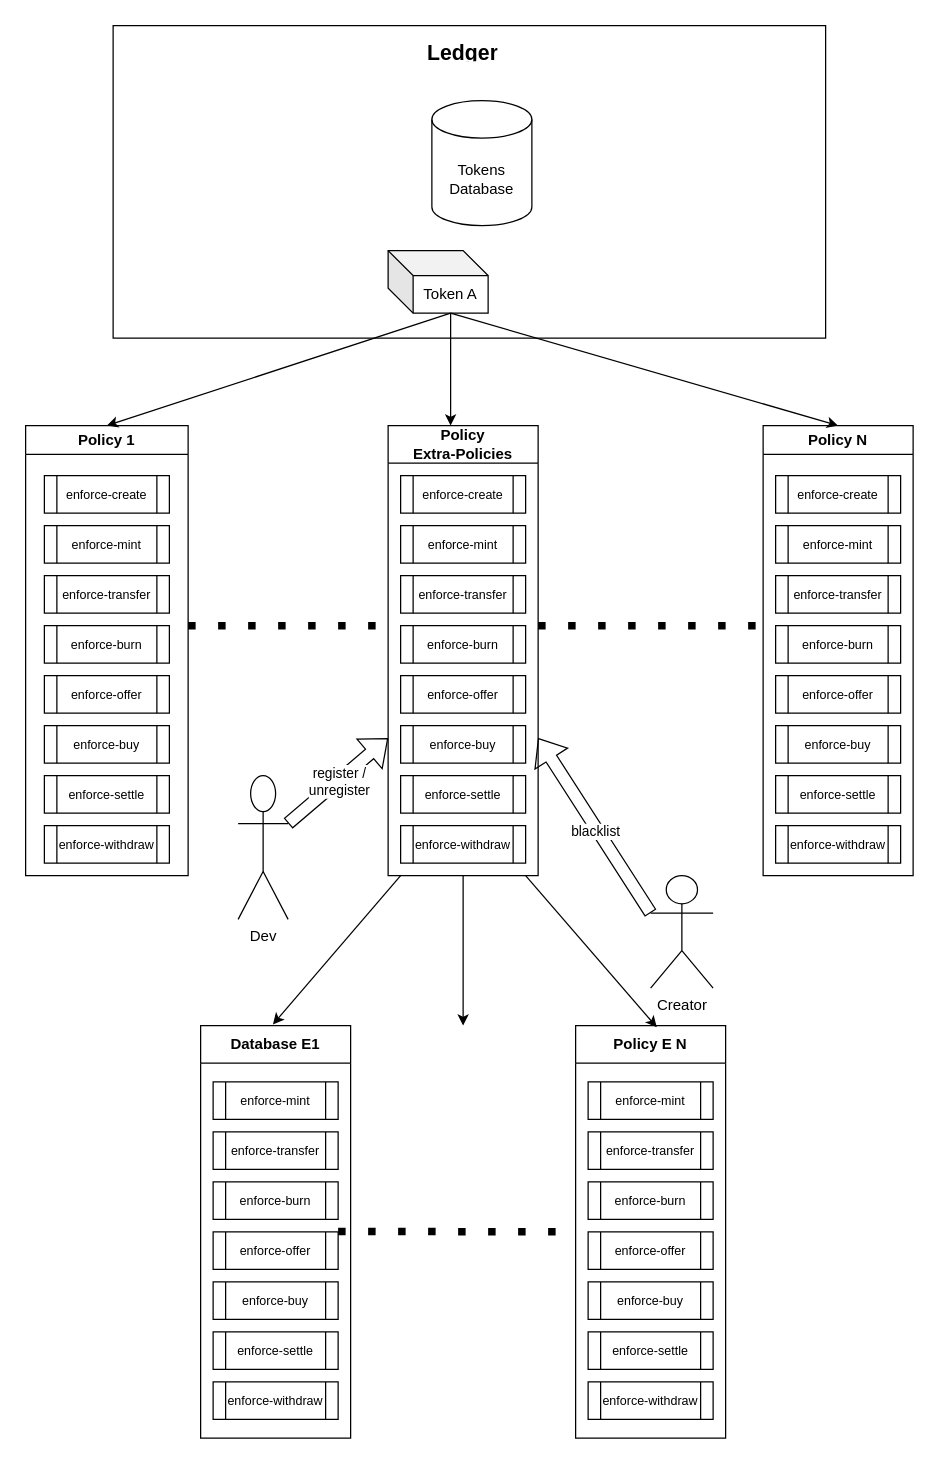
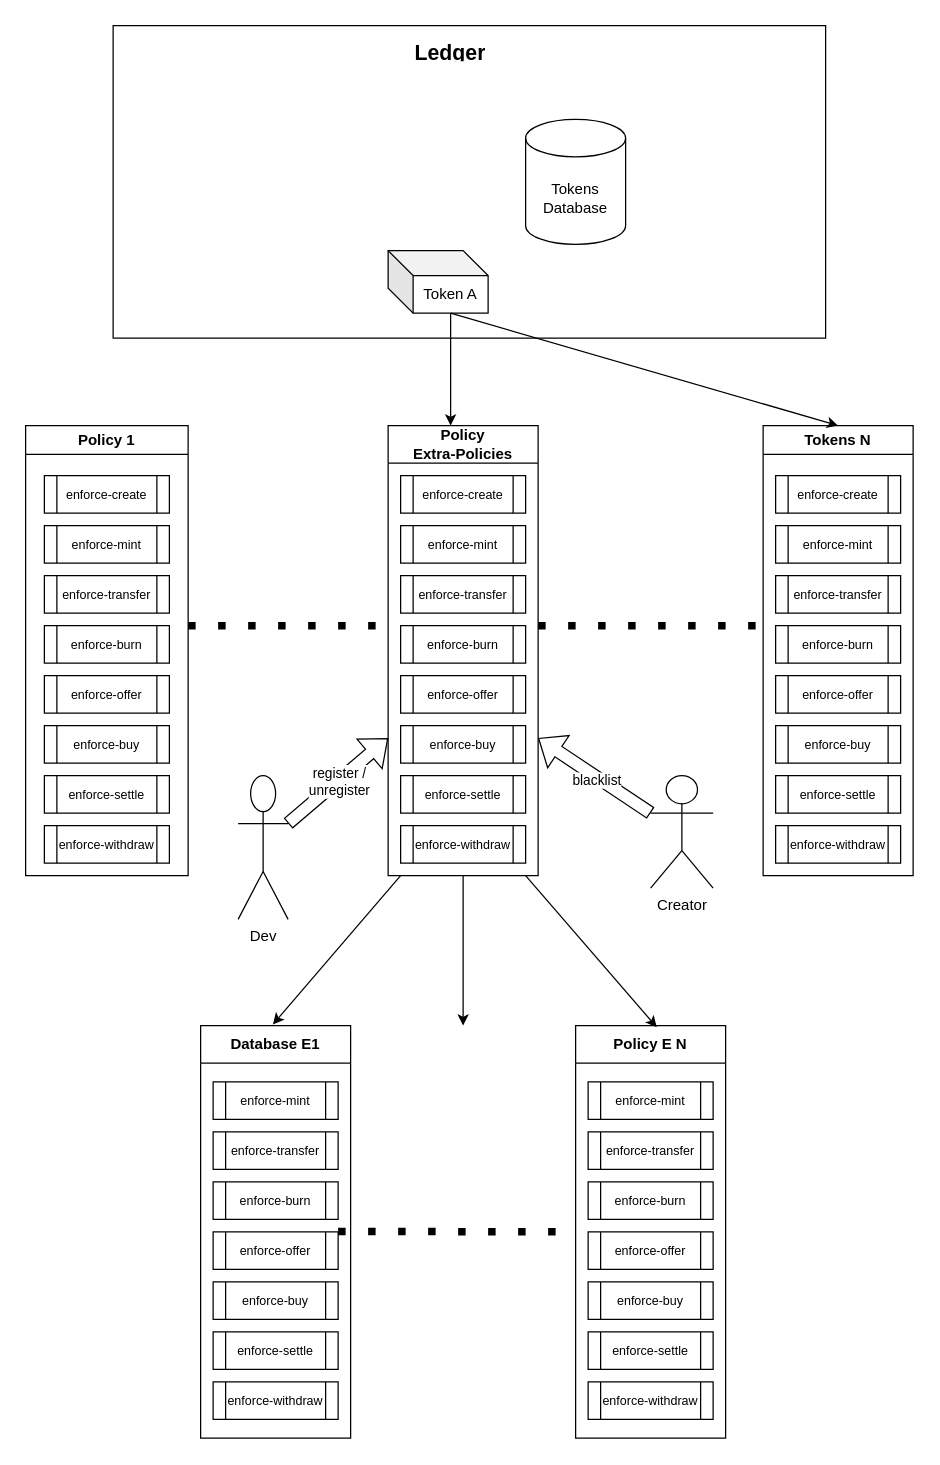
  <mxCell id="0" />
  <mxCell id="1" parent="0" />
  <mxCell id="2" value="" style="rounded=0;whiteSpace=wrap;html=1;" parent="1" vertex="1"><mxGeometry x="90" y="20" width="570" height="250" as="geometry" /></mxCell>
  <mxCell id="3" value="Policy 1" style="swimlane;whiteSpace=wrap;html=1;" parent="1" vertex="1"><mxGeometry x="20" y="340" width="130" height="360" as="geometry" /></mxCell>
  <mxCell id="4" value="&lt;font style=&quot;font-size: 10px;&quot;&gt;enforce-create&lt;/font&gt;" style="shape=process;whiteSpace=wrap;html=1;backgroundOutline=1;" parent="3" vertex="1"><mxGeometry x="15" y="40" width="100" height="30" as="geometry" /></mxCell>
  <mxCell id="5" value="&lt;font style=&quot;font-size: 10px;&quot;&gt;enforce-mint&lt;/font&gt;" style="shape=process;whiteSpace=wrap;html=1;backgroundOutline=1;" parent="3" vertex="1"><mxGeometry x="15" y="80" width="100" height="30" as="geometry" /></mxCell>
  <mxCell id="6" value="&lt;font style=&quot;font-size: 10px;&quot;&gt;enforce-transfer&lt;/font&gt;" style="shape=process;whiteSpace=wrap;html=1;backgroundOutline=1;" parent="3" vertex="1"><mxGeometry x="15" y="120" width="100" height="30" as="geometry" /></mxCell>
  <mxCell id="7" value="&lt;font style=&quot;font-size: 10px;&quot;&gt;enforce-burn&lt;/font&gt;" style="shape=process;whiteSpace=wrap;html=1;backgroundOutline=1;" parent="3" vertex="1"><mxGeometry x="15" y="160" width="100" height="30" as="geometry" /></mxCell>
  <mxCell id="8" value="&lt;font style=&quot;font-size: 10px;&quot;&gt;enforce-offer&lt;/font&gt;" style="shape=process;whiteSpace=wrap;html=1;backgroundOutline=1;" parent="3" vertex="1"><mxGeometry x="15" y="200" width="100" height="30" as="geometry" /></mxCell>
  <mxCell id="9" value="&lt;font style=&quot;font-size: 10px;&quot;&gt;enforce-buy&lt;/font&gt;" style="shape=process;whiteSpace=wrap;html=1;backgroundOutline=1;" parent="3" vertex="1"><mxGeometry x="15" y="240" width="100" height="30" as="geometry" /></mxCell>
  <mxCell id="10" value="&lt;font style=&quot;font-size: 10px;&quot;&gt;enforce-settle&lt;/font&gt;" style="shape=process;whiteSpace=wrap;html=1;backgroundOutline=1;" parent="3" vertex="1"><mxGeometry x="15" y="280" width="100" height="30" as="geometry" /></mxCell>
  <mxCell id="11" value="&lt;font style=&quot;font-size: 10px;&quot;&gt;enforce-withdraw&lt;/font&gt;" style="shape=process;whiteSpace=wrap;html=1;backgroundOutline=1;" parent="3" vertex="1"><mxGeometry x="15" y="320" width="100" height="30" as="geometry" /></mxCell>
- <mxCell id="12" value="Policy N" style="swimlane;whiteSpace=wrap;html=1;" parent="1" vertex="1"><mxGeometry x="610" y="340" width="120" height="360" as="geometry" /></mxCell>
+ <mxCell id="12" value="Tokens N" style="swimlane;whiteSpace=wrap;html=1;" parent="1" vertex="1"><mxGeometry x="610" y="340" width="120" height="360" as="geometry" /></mxCell>
  <mxCell id="13" value="&lt;font style=&quot;font-size: 10px;&quot;&gt;enforce-create&lt;/font&gt;" style="shape=process;whiteSpace=wrap;html=1;backgroundOutline=1;" parent="12" vertex="1"><mxGeometry x="10" y="40" width="100" height="30" as="geometry" /></mxCell>
  <mxCell id="14" value="&lt;font style=&quot;font-size: 10px;&quot;&gt;enforce-mint&lt;/font&gt;" style="shape=process;whiteSpace=wrap;html=1;backgroundOutline=1;" parent="12" vertex="1"><mxGeometry x="10" y="80" width="100" height="30" as="geometry" /></mxCell>
  <mxCell id="15" value="&lt;font style=&quot;font-size: 10px;&quot;&gt;enforce-transfer&lt;/font&gt;" style="shape=process;whiteSpace=wrap;html=1;backgroundOutline=1;" parent="12" vertex="1"><mxGeometry x="10" y="120" width="100" height="30" as="geometry" /></mxCell>
  <mxCell id="16" value="&lt;font style=&quot;font-size: 10px;&quot;&gt;enforce-burn&lt;/font&gt;" style="shape=process;whiteSpace=wrap;html=1;backgroundOutline=1;" parent="12" vertex="1"><mxGeometry x="10" y="160" width="100" height="30" as="geometry" /></mxCell>
  <mxCell id="17" value="&lt;font style=&quot;font-size: 10px;&quot;&gt;enforce-offer&lt;/font&gt;" style="shape=process;whiteSpace=wrap;html=1;backgroundOutline=1;" parent="12" vertex="1"><mxGeometry x="10" y="200" width="100" height="30" as="geometry" /></mxCell>
  <mxCell id="18" value="&lt;font style=&quot;font-size: 10px;&quot;&gt;enforce-buy&lt;/font&gt;" style="shape=process;whiteSpace=wrap;html=1;backgroundOutline=1;" parent="12" vertex="1"><mxGeometry x="10" y="240" width="100" height="30" as="geometry" /></mxCell>
  <mxCell id="19" value="&lt;font style=&quot;font-size: 10px;&quot;&gt;enforce-settle&lt;/font&gt;" style="shape=process;whiteSpace=wrap;html=1;backgroundOutline=1;" parent="12" vertex="1"><mxGeometry x="10" y="280" width="100" height="30" as="geometry" /></mxCell>
  <mxCell id="20" value="&lt;font style=&quot;font-size: 10px;&quot;&gt;enforce-withdraw&lt;/font&gt;" style="shape=process;whiteSpace=wrap;html=1;backgroundOutline=1;" parent="12" vertex="1"><mxGeometry x="10" y="320" width="100" height="30" as="geometry" /></mxCell>
  <mxCell id="21" value="Token A" style="shape=cube;whiteSpace=wrap;html=1;boundedLbl=1;backgroundOutline=1;darkOpacity=0.05;darkOpacity2=0.1;" parent="1" vertex="1"><mxGeometry x="310" y="200" width="80" height="50" as="geometry" /></mxCell>
- <mxCell id="22" value="" style="endArrow=classic;html=1;rounded=0;exitX=0;exitY=0;exitDx=50;exitDy=50;exitPerimeter=0;entryX=0.5;entryY=0;entryDx=0;entryDy=0;" parent="1" source="21" target="3" edge="1"><mxGeometry width="50" height="50" relative="1" as="geometry"><mxPoint x="480" y="390" as="sourcePoint" /><mxPoint x="530" y="340" as="targetPoint" /></mxGeometry></mxCell>
  <mxCell id="23" value="" style="endArrow=classic;html=1;rounded=0;exitX=0;exitY=0;exitDx=50;exitDy=50;exitPerimeter=0;entryX=0.5;entryY=0;entryDx=0;entryDy=0;" parent="1" source="21" target="12" edge="1"><mxGeometry width="50" height="50" relative="1" as="geometry"><mxPoint x="480" y="390" as="sourcePoint" /><mxPoint x="530" y="340" as="targetPoint" /></mxGeometry></mxCell>
  <mxCell id="24" value="" style="endArrow=classic;html=1;rounded=0;exitX=0;exitY=0;exitDx=50;exitDy=50;exitPerimeter=0;" parent="1" source="21" edge="1"><mxGeometry width="50" height="50" relative="1" as="geometry"><mxPoint x="480" y="390" as="sourcePoint" /><mxPoint x="360" y="340" as="targetPoint" /></mxGeometry></mxCell>
- <mxCell id="25" value="Ledger" style="text;html=1;strokeColor=none;fillColor=none;align=center;verticalAlign=middle;whiteSpace=wrap;overflow=hidden;fontSize=17;fontStyle=1" parent="1" vertex="1"><mxGeometry x="190" y="30" width="360" height="20" as="geometry" /></mxCell>
- <mxCell id="26" value="Tokens&lt;br&gt;Database" style="shape=cylinder3;whiteSpace=wrap;html=1;boundedLbl=1;backgroundOutline=1;size=15;" parent="1" vertex="1"><mxGeometry x="345" y="80" width="80" height="100" as="geometry" /></mxCell>
+ <mxCell id="25" value="Ledger" style="text;html=1;strokeColor=none;fillColor=none;align=center;verticalAlign=middle;whiteSpace=wrap;overflow=hidden;fontSize=17;fontStyle=1" parent="1" vertex="1"><mxGeometry x="180" y="30" width="360" height="20" as="geometry" /></mxCell>
+ <mxCell id="26" value="Tokens&lt;br&gt;Database" style="shape=cylinder3;whiteSpace=wrap;html=1;boundedLbl=1;backgroundOutline=1;size=15;" parent="1" vertex="1"><mxGeometry x="420" y="95" width="80" height="100" as="geometry" /></mxCell>
  <mxCell id="27" value="Dev" style="shape=umlActor;verticalLabelPosition=bottom;verticalAlign=top;html=1;outlineConnect=0;" parent="1" vertex="1"><mxGeometry x="190" y="620" width="40" height="115" as="geometry" /></mxCell>
- <mxCell id="28" value="Creator" style="shape=umlActor;verticalLabelPosition=bottom;verticalAlign=top;html=1;outlineConnect=0;" parent="1" vertex="1"><mxGeometry x="520" y="700" width="50" height="90" as="geometry" /></mxCell>
+ <mxCell id="28" value="Creator" style="shape=umlActor;verticalLabelPosition=bottom;verticalAlign=top;html=1;outlineConnect=0;" parent="1" vertex="1"><mxGeometry x="520" y="620" width="50" height="90" as="geometry" /></mxCell>
  <mxCell id="29" value="Policy E N" style="swimlane;whiteSpace=wrap;html=1;startSize=30;" parent="1" vertex="1"><mxGeometry x="460" y="820" width="120" height="330" as="geometry" /></mxCell>
  <mxCell id="30" value="&lt;font style=&quot;font-size: 10px;&quot;&gt;enforce-mint&lt;/font&gt;" style="shape=process;whiteSpace=wrap;html=1;backgroundOutline=1;" parent="29" vertex="1"><mxGeometry x="10" y="45" width="100" height="30" as="geometry" /></mxCell>
  <mxCell id="31" value="&lt;font style=&quot;font-size: 10px;&quot;&gt;enforce-transfer&lt;/font&gt;" style="shape=process;whiteSpace=wrap;html=1;backgroundOutline=1;" parent="29" vertex="1"><mxGeometry x="10" y="85" width="100" height="30" as="geometry" /></mxCell>
  <mxCell id="32" value="&lt;font style=&quot;font-size: 10px;&quot;&gt;enforce-burn&lt;/font&gt;" style="shape=process;whiteSpace=wrap;html=1;backgroundOutline=1;" parent="29" vertex="1"><mxGeometry x="10" y="125" width="100" height="30" as="geometry" /></mxCell>
  <mxCell id="33" value="&lt;font style=&quot;font-size: 10px;&quot;&gt;enforce-offer&lt;/font&gt;" style="shape=process;whiteSpace=wrap;html=1;backgroundOutline=1;" parent="29" vertex="1"><mxGeometry x="10" y="165" width="100" height="30" as="geometry" /></mxCell>
  <mxCell id="34" value="&lt;font style=&quot;font-size: 10px;&quot;&gt;enforce-buy&lt;/font&gt;" style="shape=process;whiteSpace=wrap;html=1;backgroundOutline=1;" parent="29" vertex="1"><mxGeometry x="10" y="205" width="100" height="30" as="geometry" /></mxCell>
  <mxCell id="35" value="&lt;font style=&quot;font-size: 10px;&quot;&gt;enforce-settle&lt;/font&gt;" style="shape=process;whiteSpace=wrap;html=1;backgroundOutline=1;" parent="29" vertex="1"><mxGeometry x="10" y="245" width="100" height="30" as="geometry" /></mxCell>
  <mxCell id="36" value="&lt;font style=&quot;font-size: 10px;&quot;&gt;enforce-withdraw&lt;/font&gt;" style="shape=process;whiteSpace=wrap;html=1;backgroundOutline=1;" parent="29" vertex="1"><mxGeometry x="10" y="285" width="100" height="30" as="geometry" /></mxCell>
  <mxCell id="37" value="" style="endArrow=none;dashed=1;html=1;dashPattern=1 3;strokeWidth=6;rounded=0;" parent="1" edge="1"><mxGeometry width="50" height="50" relative="1" as="geometry"><mxPoint x="150" y="500" as="sourcePoint" /><mxPoint x="310" y="500" as="targetPoint" /></mxGeometry></mxCell>
  <mxCell id="38" value="" style="endArrow=none;dashed=1;html=1;dashPattern=1 3;strokeWidth=6;rounded=0;" parent="1" edge="1"><mxGeometry width="50" height="50" relative="1" as="geometry"><mxPoint x="430" y="500" as="sourcePoint" /><mxPoint x="620" y="500" as="targetPoint" /></mxGeometry></mxCell>
  <mxCell id="39" value="Policy &lt;br&gt;Extra-Policies" style="swimlane;whiteSpace=wrap;html=1;startSize=30;" parent="1" vertex="1"><mxGeometry x="310" y="340" width="120" height="360" as="geometry" /></mxCell>
  <mxCell id="40" value="&lt;font style=&quot;font-size: 10px;&quot;&gt;enforce-create&lt;/font&gt;" style="shape=process;whiteSpace=wrap;html=1;backgroundOutline=1;" parent="39" vertex="1"><mxGeometry x="10" y="40" width="100" height="30" as="geometry" /></mxCell>
  <mxCell id="41" value="&lt;font style=&quot;font-size: 10px;&quot;&gt;enforce-mint&lt;/font&gt;" style="shape=process;whiteSpace=wrap;html=1;backgroundOutline=1;" parent="39" vertex="1"><mxGeometry x="10" y="80" width="100" height="30" as="geometry" /></mxCell>
  <mxCell id="42" value="&lt;font style=&quot;font-size: 10px;&quot;&gt;enforce-transfer&lt;/font&gt;" style="shape=process;whiteSpace=wrap;html=1;backgroundOutline=1;" parent="39" vertex="1"><mxGeometry x="10" y="120" width="100" height="30" as="geometry" /></mxCell>
  <mxCell id="43" value="&lt;font style=&quot;font-size: 10px;&quot;&gt;enforce-burn&lt;/font&gt;" style="shape=process;whiteSpace=wrap;html=1;backgroundOutline=1;" parent="39" vertex="1"><mxGeometry x="10" y="160" width="100" height="30" as="geometry" /></mxCell>
  <mxCell id="44" value="&lt;font style=&quot;font-size: 10px;&quot;&gt;enforce-offer&lt;/font&gt;" style="shape=process;whiteSpace=wrap;html=1;backgroundOutline=1;" parent="39" vertex="1"><mxGeometry x="10" y="200" width="100" height="30" as="geometry" /></mxCell>
  <mxCell id="45" value="&lt;font style=&quot;font-size: 10px;&quot;&gt;enforce-buy&lt;/font&gt;" style="shape=process;whiteSpace=wrap;html=1;backgroundOutline=1;" parent="39" vertex="1"><mxGeometry x="10" y="240" width="100" height="30" as="geometry" /></mxCell>
  <mxCell id="46" value="&lt;font style=&quot;font-size: 10px;&quot;&gt;enforce-settle&lt;/font&gt;" style="shape=process;whiteSpace=wrap;html=1;backgroundOutline=1;" parent="39" vertex="1"><mxGeometry x="10" y="280" width="100" height="30" as="geometry" /></mxCell>
  <mxCell id="47" value="&lt;font style=&quot;font-size: 10px;&quot;&gt;enforce-withdraw&lt;/font&gt;" style="shape=process;whiteSpace=wrap;html=1;backgroundOutline=1;" parent="39" vertex="1"><mxGeometry x="10" y="320" width="100" height="30" as="geometry" /></mxCell>
  <mxCell id="48" value="Database E1" style="swimlane;whiteSpace=wrap;html=1;startSize=30;" parent="1" vertex="1"><mxGeometry x="160" y="820" width="120" height="330" as="geometry" /></mxCell>
  <mxCell id="49" value="&lt;font style=&quot;font-size: 10px;&quot;&gt;enforce-mint&lt;/font&gt;" style="shape=process;whiteSpace=wrap;html=1;backgroundOutline=1;" parent="48" vertex="1"><mxGeometry x="10" y="45" width="100" height="30" as="geometry" /></mxCell>
  <mxCell id="50" value="&lt;font style=&quot;font-size: 10px;&quot;&gt;enforce-transfer&lt;/font&gt;" style="shape=process;whiteSpace=wrap;html=1;backgroundOutline=1;" parent="48" vertex="1"><mxGeometry x="10" y="85" width="100" height="30" as="geometry" /></mxCell>
  <mxCell id="51" value="&lt;font style=&quot;font-size: 10px;&quot;&gt;enforce-burn&lt;/font&gt;" style="shape=process;whiteSpace=wrap;html=1;backgroundOutline=1;" parent="48" vertex="1"><mxGeometry x="10" y="125" width="100" height="30" as="geometry" /></mxCell>
  <mxCell id="52" value="&lt;font style=&quot;font-size: 10px;&quot;&gt;enforce-offer&lt;/font&gt;" style="shape=process;whiteSpace=wrap;html=1;backgroundOutline=1;" parent="48" vertex="1"><mxGeometry x="10" y="165" width="100" height="30" as="geometry" /></mxCell>
  <mxCell id="53" value="&lt;font style=&quot;font-size: 10px;&quot;&gt;enforce-buy&lt;/font&gt;" style="shape=process;whiteSpace=wrap;html=1;backgroundOutline=1;" parent="48" vertex="1"><mxGeometry x="10" y="205" width="100" height="30" as="geometry" /></mxCell>
  <mxCell id="54" value="&lt;font style=&quot;font-size: 10px;&quot;&gt;enforce-settle&lt;/font&gt;" style="shape=process;whiteSpace=wrap;html=1;backgroundOutline=1;" parent="48" vertex="1"><mxGeometry x="10" y="245" width="100" height="30" as="geometry" /></mxCell>
  <mxCell id="55" value="&lt;font style=&quot;font-size: 10px;&quot;&gt;enforce-withdraw&lt;/font&gt;" style="shape=process;whiteSpace=wrap;html=1;backgroundOutline=1;" parent="48" vertex="1"><mxGeometry x="10" y="285" width="100" height="30" as="geometry" /></mxCell>
  <mxCell id="56" value="" style="endArrow=none;dashed=1;html=1;dashPattern=1 3;strokeWidth=6;rounded=0;entryX=0;entryY=0.5;entryDx=0;entryDy=0;" parent="1" target="29" edge="1"><mxGeometry width="50" height="50" relative="1" as="geometry"><mxPoint x="270" y="984.6" as="sourcePoint" /><mxPoint x="460" y="980" as="targetPoint" /></mxGeometry></mxCell>
  <mxCell id="57" value="" style="shape=flexArrow;endArrow=classic;html=1;rounded=0;exitX=1;exitY=0.333;exitDx=0;exitDy=0;exitPerimeter=0;" parent="1" source="27" edge="1"><mxGeometry width="50" height="50" relative="1" as="geometry"><mxPoint x="450" y="530" as="sourcePoint" /><mxPoint x="310" y="590" as="targetPoint" /></mxGeometry></mxCell>
  <mxCell id="58" value="register / &lt;br&gt;unregister" style="edgeLabel;html=1;align=center;verticalAlign=middle;resizable=0;points=[];" parent="57" vertex="1" connectable="0"><mxGeometry x="0.238" y="2" relative="1" as="geometry"><mxPoint x="-8" y="10" as="offset" /></mxGeometry></mxCell>
  <mxCell id="59" value="" style="shape=flexArrow;endArrow=classic;html=1;rounded=0;exitX=0;exitY=0.333;exitDx=0;exitDy=0;exitPerimeter=0;" parent="1" source="28" edge="1"><mxGeometry width="50" height="50" relative="1" as="geometry"><mxPoint x="340" y="620" as="sourcePoint" /><mxPoint x="430" y="590" as="targetPoint" /></mxGeometry></mxCell>
  <mxCell id="60" value="blacklist" style="edgeLabel;html=1;align=center;verticalAlign=middle;resizable=0;points=[];" parent="59" vertex="1" connectable="0"><mxGeometry x="-0.056" y="2" relative="1" as="geometry"><mxPoint as="offset" /></mxGeometry></mxCell>
  <mxCell id="61" value="" style="endArrow=classic;html=1;rounded=0;entryX=0.482;entryY=-0.003;entryDx=0;entryDy=0;entryPerimeter=0;" parent="1" target="48" edge="1"><mxGeometry width="50" height="50" relative="1" as="geometry"><mxPoint x="320" y="700" as="sourcePoint" /><mxPoint x="390" y="740" as="targetPoint" /></mxGeometry></mxCell>
  <mxCell id="62" value="" style="endArrow=classic;html=1;rounded=0;entryX=0.541;entryY=0.004;entryDx=0;entryDy=0;entryPerimeter=0;" parent="1" target="29" edge="1"><mxGeometry width="50" height="50" relative="1" as="geometry"><mxPoint x="420" y="700" as="sourcePoint" /><mxPoint x="390" y="740" as="targetPoint" /></mxGeometry></mxCell>
  <mxCell id="63" value="" style="endArrow=classic;html=1;rounded=0;exitX=0.5;exitY=1;exitDx=0;exitDy=0;" parent="1" source="39" edge="1"><mxGeometry width="50" height="50" relative="1" as="geometry"><mxPoint x="340" y="790" as="sourcePoint" /><mxPoint x="370" y="820" as="targetPoint" /></mxGeometry></mxCell>
